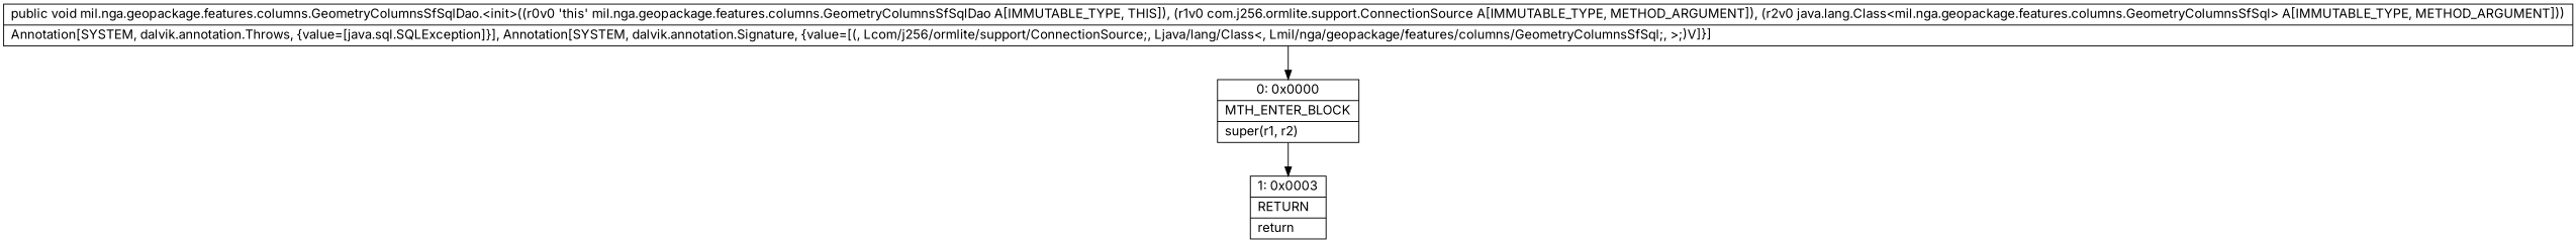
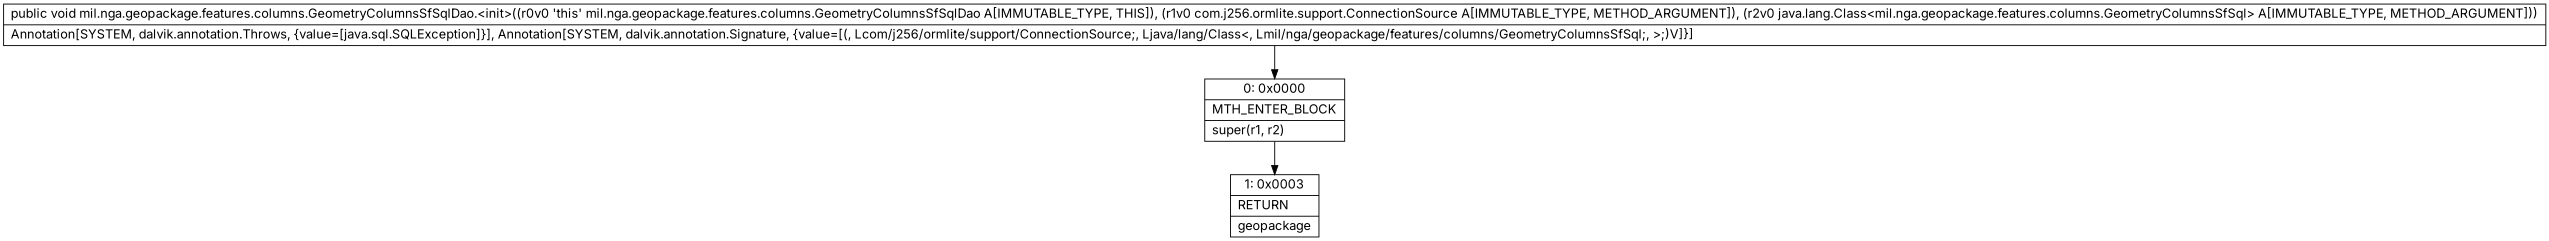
  digraph {
    fontname=Inter
    node [shape=record fontname=Inter]
    edge [fontname=Inter]
    n1 [label="{0\:\ 0x0000|MTH_ENTER_BLOCK\l|super(r1, r2)\l}"]
-   n2 [label="{1\:\ 0x0003|RETURN\l|return\l}"]
+   n2 [label="{1\:\ 0x0003|RETURN\l|geopackage\l}"]
    n3 [label="{public void mil.nga.geopackage.features.columns.GeometryColumnsSfSqlDao.\<init\>((r0v0 'this' mil.nga.geopackage.features.columns.GeometryColumnsSfSqlDao A[IMMUTABLE_TYPE, THIS]), (r1v0 com.j256.ormlite.support.ConnectionSource A[IMMUTABLE_TYPE, METHOD_ARGUMENT]), (r2v0 java.lang.Class\<mil.nga.geopackage.features.columns.GeometryColumnsSfSql\> A[IMMUTABLE_TYPE, METHOD_ARGUMENT]))  | Annotation[SYSTEM, dalvik.annotation.Throws, \{value=[java.sql.SQLException]\}], Annotation[SYSTEM, dalvik.annotation.Signature, \{value=[(, Lcom\/j256\/ormlite\/support\/ConnectionSource;, Ljava\/lang\/Class\<, Lmil\/nga\/geopackage\/features\/columns\/GeometryColumnsSfSql;, \>;)V]\}]\l}"]
    n1 -> n2
    n3 -> n1
  }
